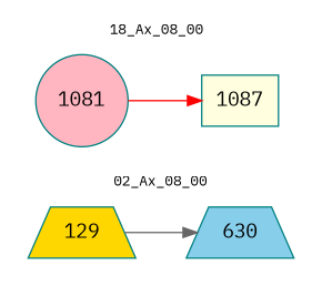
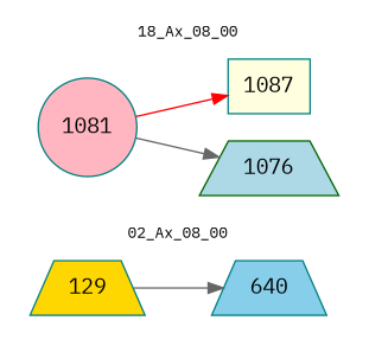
  digraph {
    fontname="IBM Plex Mono"
    rankdir=LR
    node [color=teal fontname="IBM Plex Mono" shape=trapezium style=filled]
    edge [color=gray40 fontname="IBM Plex Mono"]
    n1 [fillcolor=gold label=129]
-   n2 [fillcolor=skyblue label=630]
+   n2 [fillcolor=skyblue label=640]
    n3 [fillcolor=lightpink label=1081 shape=circle]
+   n4 [color=darkgreen fillcolor=lightblue label=1076]
    n5 [fillcolor=lightyellow label=1087 shape=box]
    subgraph cluster_1 {
      color=white
      fontsize=10
      label="02_Ax_08_00"
      n1
      n2
    }
    subgraph cluster_2 {
      color=white
      fontsize=10
      label="18_Ax_08_00"
      n3
+     n4
      n5
    }
    n1 -> n2
+   n3 -> n4
    n3 -> n5 [color=red]
  }
